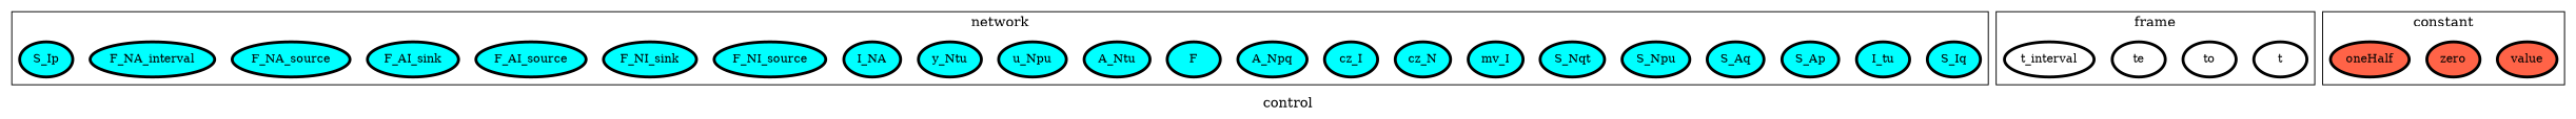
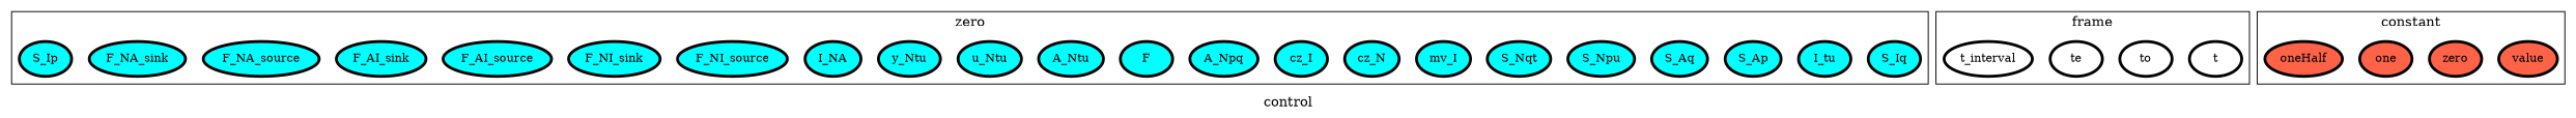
  digraph {
    label=control
    rankdir=TB
    node [fillcolor=cyan fontsize=12 penwidth=3 style=filled]
    n1 [label=S_Iq]
    n2 [label=I_tu]
    n3 [label=S_Ap]
    n4 [label=S_Aq]
    n5 [label=S_Npu]
    n6 [label=S_Nqt]
    n7 [label=mv_I]
    n8 [label=cz_N]
    n9 [label=cz_I]
    n10 [label=A_Npq]
    n11 [label=F]
    n12 [label=A_Ntu]
-   n13 [label=u_Npu]
+   n13 [label=u_Ntu]
    n14 [label=y_Ntu]
    n15 [label=I_NA]
    n16 [label=F_NI_source]
    n17 [label=F_NI_sink]
    n18 [label=F_AI_source]
    n19 [label=F_AI_sink]
    n20 [label=F_NA_source]
-   n21 [label=F_NA_interval]
+   n21 [label=F_NA_sink]
    n22 [label=S_Ip]
    n23 [fillcolor=white label=t]
    n24 [fillcolor=white label=to]
    n25 [fillcolor=white label=te]
    n26 [fillcolor=white label=t_interval]
    n27 [fillcolor=tomato label=value]
    n28 [fillcolor=tomato label=zero]
+   n29 [fillcolor=tomato label=one]
    n30 [fillcolor=tomato label=oneHalf]
    subgraph cluster_1 {
      label=input
    }
    subgraph cluster_2 {
      label=dataFlow
    }
    subgraph cluster_3 {
      label=output
    }
    subgraph cluster_4 {
-     label=network
+     label=zero
      n1
      n2
      n3
      n4
      n5
      n6
      n7
      n8
      n9
      n10
      n11
      n12
      n13
      n14
      n15
      n16
      n17
      n18
      n19
      n20
      n21
      n22
    }
    subgraph cluster_5 {
      label=frame
      n23
      n24
      n25
      n26
    }
    subgraph cluster_6 {
      label=state
    }
    subgraph cluster_7 {
      label=constant
      n27
      n28
+     n29
      n30
    }
    subgraph cluster_8 {
      label=diffState
    }
    subgraph cluster_9 {
      label=algebraic
    }
  }
